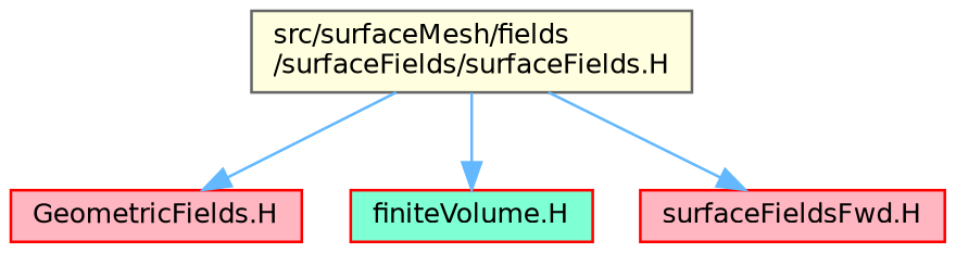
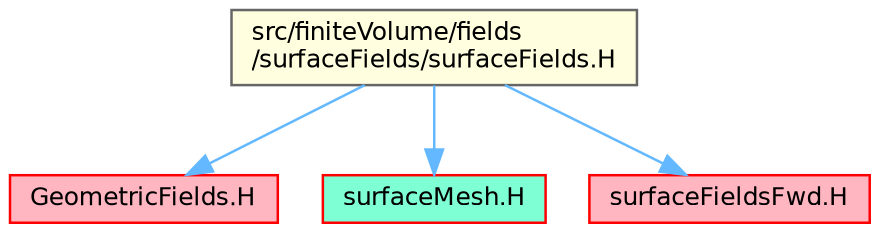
  digraph {
    node [color=red fillcolor=lightpink fontname=Helvetica fontsize=10 shape=box style=filled]
    edge [color=steelblue1 fontname=Helvetica fontsize=10 labelfontname=Helvetica labelfontsize=10 style=solid]
-   n1 [color=gray40 fillcolor=lightyellow fontcolor=black height=0.2 label="src/surfaceMesh/fields\l/surfaceFields/surfaceFields.H" width=0.4]
+   n1 [color=gray40 fillcolor=lightyellow fontcolor=black height=0.2 label="src/finiteVolume/fields\l/surfaceFields/surfaceFields.H" width=0.4]
    n2 [height=0.2 label="GeometricFields.H" width=0.4]
-   n3 [fillcolor=aquamarine height=0.2 label="finiteVolume.H" width=0.4]
+   n3 [fillcolor=aquamarine height=0.2 label="surfaceMesh.H" width=0.4]
    n4 [height=0.2 label="surfaceFieldsFwd.H" width=0.4]
    n1 -> n2
    n1 -> n3
    n1 -> n4
  }
